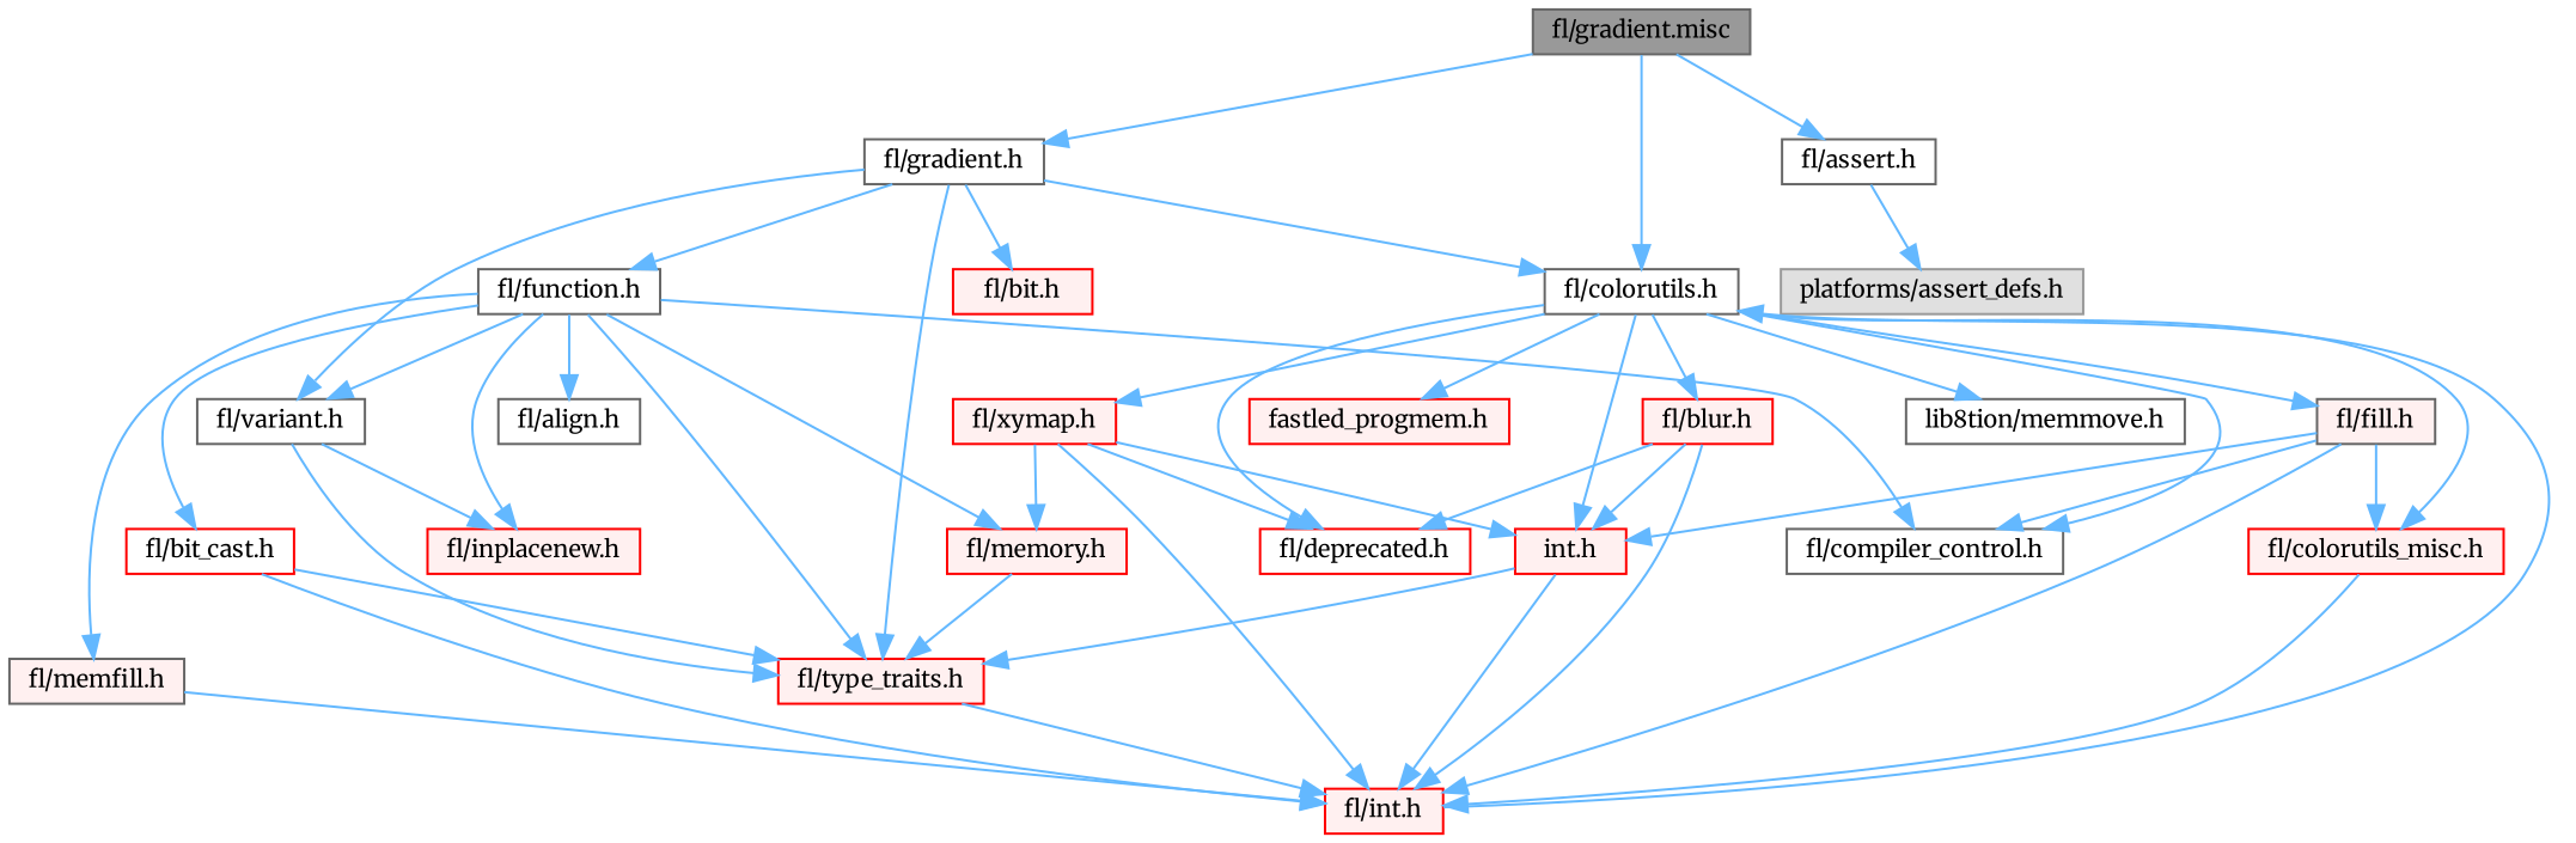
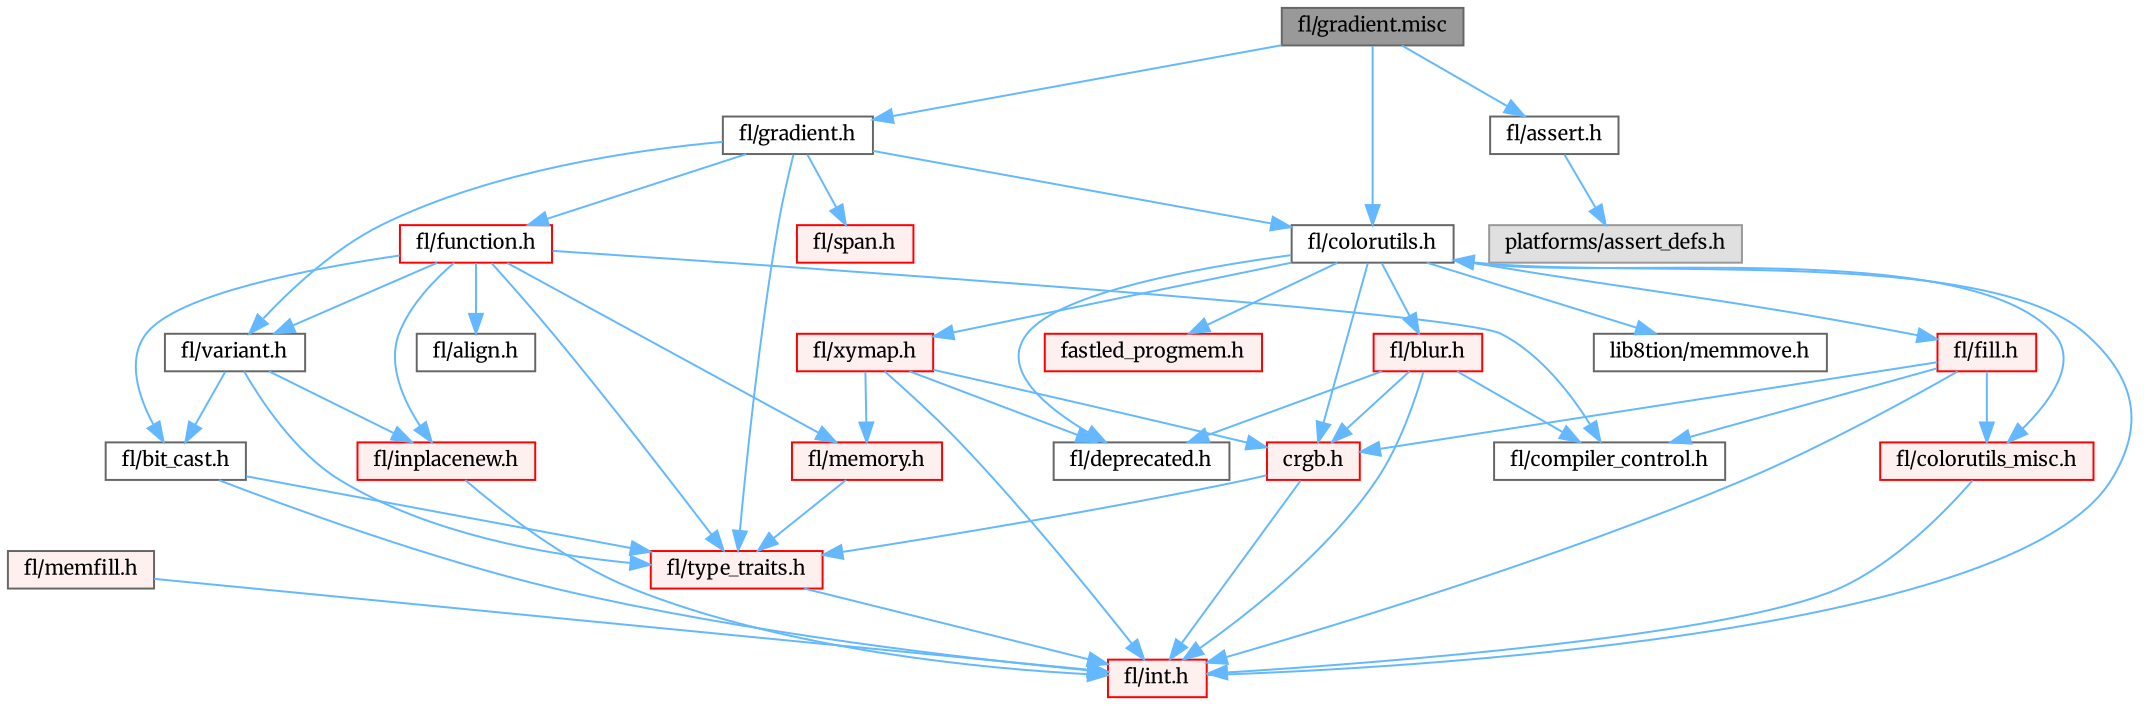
  digraph {
    fontname=Merriweather
    node [color=grey40 fillcolor="#FFF0F0" fontname=Merriweather fontsize=10 shape=box style=filled]
    edge [color=steelblue1 fontname=Merriweather fontsize=10 labelfontname=Helvetica labelfontsize=10 style=solid]
    n1 [color=gray40 fillcolor=grey60 fontcolor=black height=0.2 label="fl/gradient.misc" width=0.4]
    n2 [fillcolor=white height=0.2 label="fl/gradient.h" width=0.4]
    n3 [fillcolor=white height=0.2 label="fl/colorutils.h" width=0.4]
    n4 [fillcolor=white height=0.2 label="fl/assert.h" width=0.4]
    n5 [color=red height=0.2 label="fl/type_traits.h" width=0.4]
-   n6 [fillcolor=white height=0.2 label="fl/function.h" width=0.4]
+   n6 [color=red fillcolor=white height=0.2 label="fl/function.h" width=0.4]
    n7 [fillcolor=white height=0.2 label="fl/variant.h" width=0.4]
-   n8 [color=red height=0.2 label="fl/bit.h" width=0.4]
-   n9 [color=red height=0.2 label="int.h" width=0.4]
+   n8 [color=red height=0.2 label="fl/span.h" width=0.4]
+   n9 [color=red height=0.2 label="crgb.h" width=0.4]
    n10 [color=red height=0.2 label="fastled_progmem.h" width=0.4]
    n11 [color=red height=0.2 label="fl/blur.h" width=0.4]
-   n12 [color=red fillcolor=white height=0.2 label="fl/deprecated.h" width=0.4]
+   n12 [fillcolor=white height=0.2 label="fl/deprecated.h" width=0.4]
    n13 [color=red height=0.2 label="fl/colorutils_misc.h" width=0.4]
-   n14 [height=0.2 label="fl/fill.h" width=0.4]
+   n14 [color=red height=0.2 label="fl/fill.h" width=0.4]
    n15 [fillcolor=white height=0.2 label="fl/compiler_control.h" width=0.4]
    n16 [color=red height=0.2 label="fl/xymap.h" width=0.4]
    n17 [fillcolor=white height=0.2 label="lib8tion/memmove.h" width=0.4]
    n18 [color=grey60 fillcolor="#E0E0E0" height=0.2 label="platforms/assert_defs.h" width=0.4]
    n19 [color=red height=0.2 label="fl/int.h" width=0.4]
    n20 [color=red height=0.2 label="fl/memory.h" width=0.4]
    n21 [color=red height=0.2 label="fl/inplacenew.h" width=0.4]
-   n22 [color=red fillcolor=white height=0.2 label="fl/bit_cast.h" width=0.4]
+   n22 [fillcolor=white height=0.2 label="fl/bit_cast.h" width=0.4]
    n23 [height=0.2 label="fl/memfill.h" width=0.4]
    n24 [fillcolor=white height=0.2 label="fl/align.h" width=0.4]
    n1 -> n2
    n1 -> n3
    n1 -> n4
    n2 -> n3
    n2 -> n5
    n2 -> n6
    n2 -> n7
    n2 -> n8
    n3 -> n9
    n3 -> n10
    n3 -> n11
    n3 -> n12
    n3 -> n13
    n3 -> n14
-   n3 -> n15
+   n11 -> n15
    n3 -> n16
    n3 -> n17
    n4 -> n18
    n5 -> n19
    n6 -> n5
    n6 -> n7
    n6 -> n15
    n6 -> n20
    n6 -> n21
    n6 -> n22
-   n6 -> n23
    n6 -> n24
    n7 -> n5
    n7 -> n21
+   n7 -> n22
    n9 -> n5
    n9 -> n19
    n11 -> n9
    n11 -> n12
    n11 -> n19
    n13 -> n19
    n14 -> n9
    n14 -> n13
    n14 -> n15
    n14 -> n19
    n16 -> n9
    n16 -> n12
    n16 -> n19
    n16 -> n20
    n19 -> n3
    n20 -> n5
+   n21 -> n19
    n22 -> n5
    n22 -> n19
    n23 -> n19
  }
